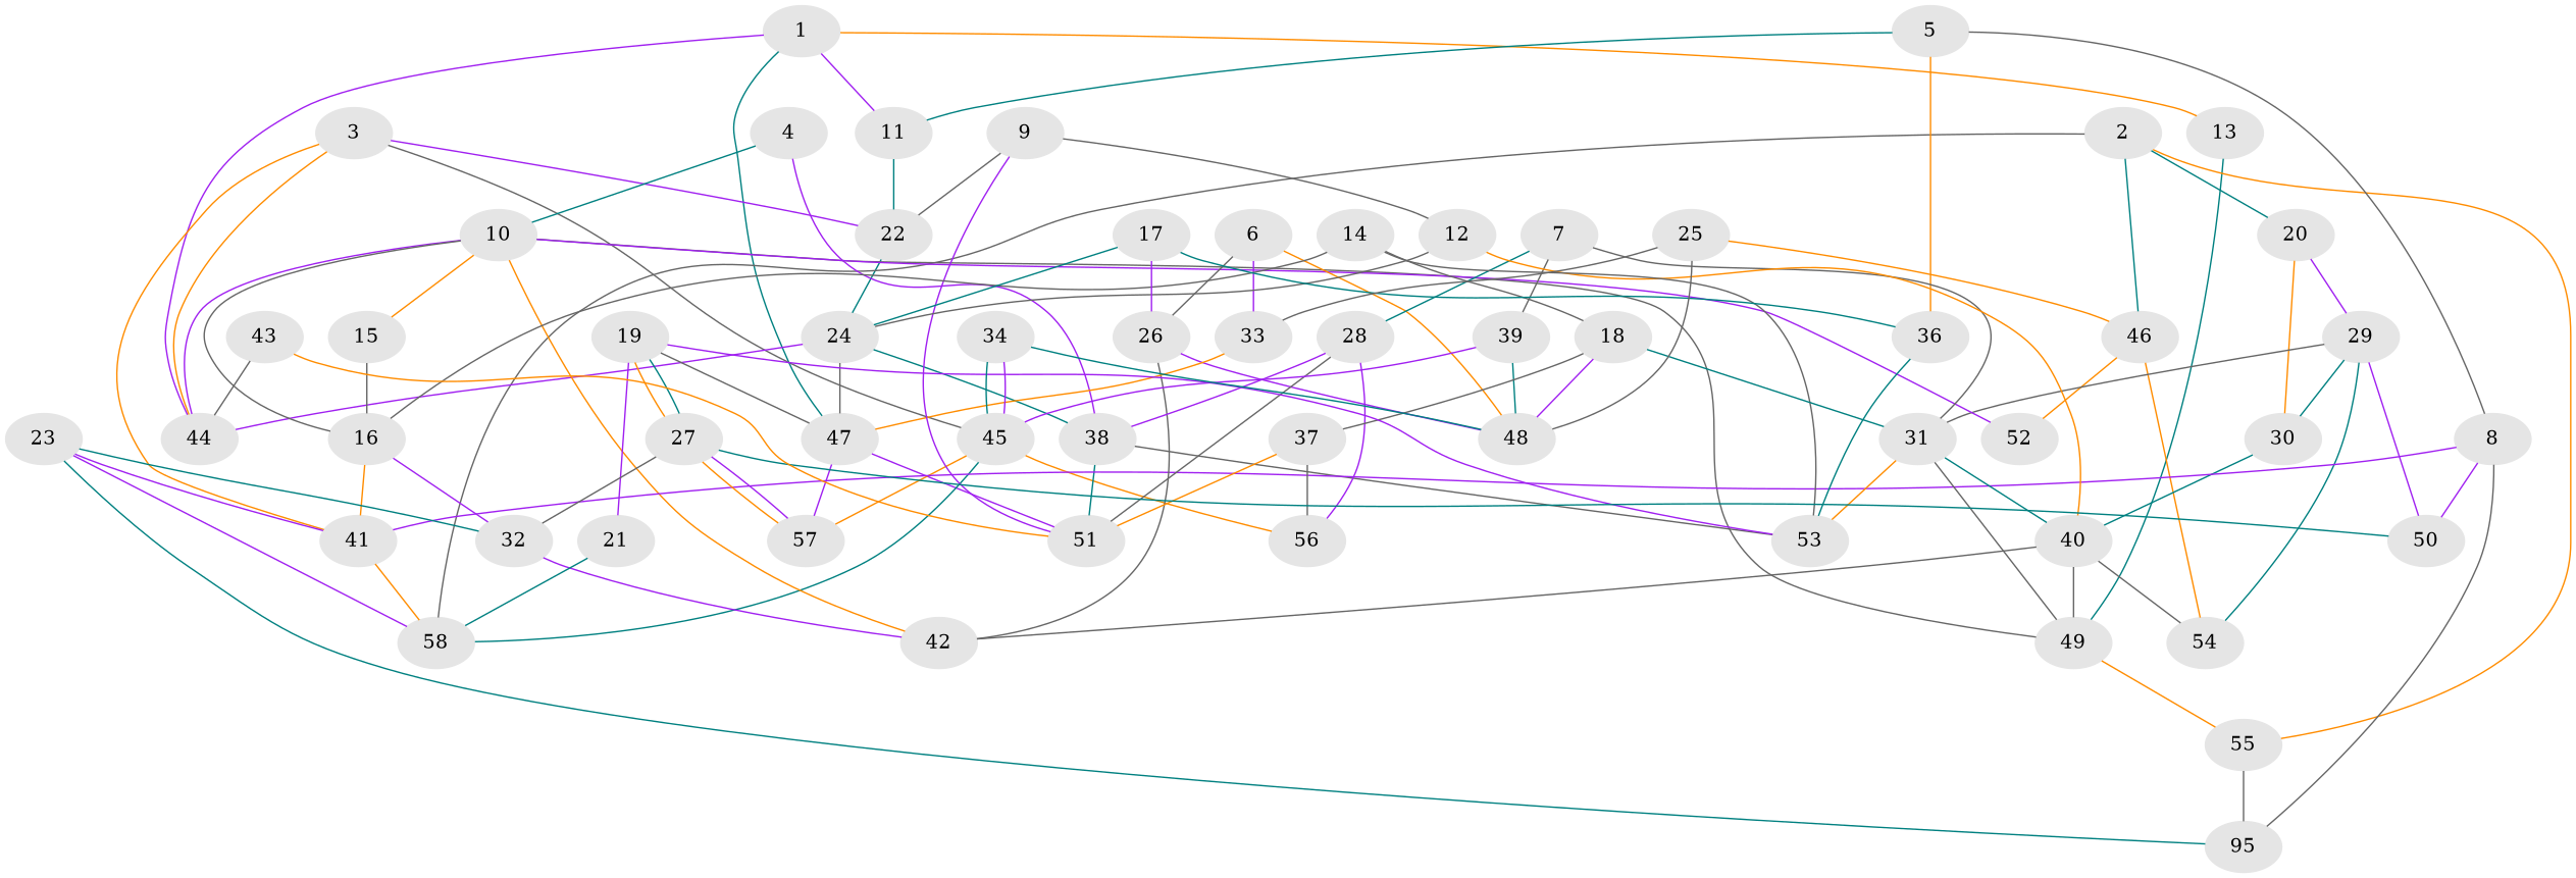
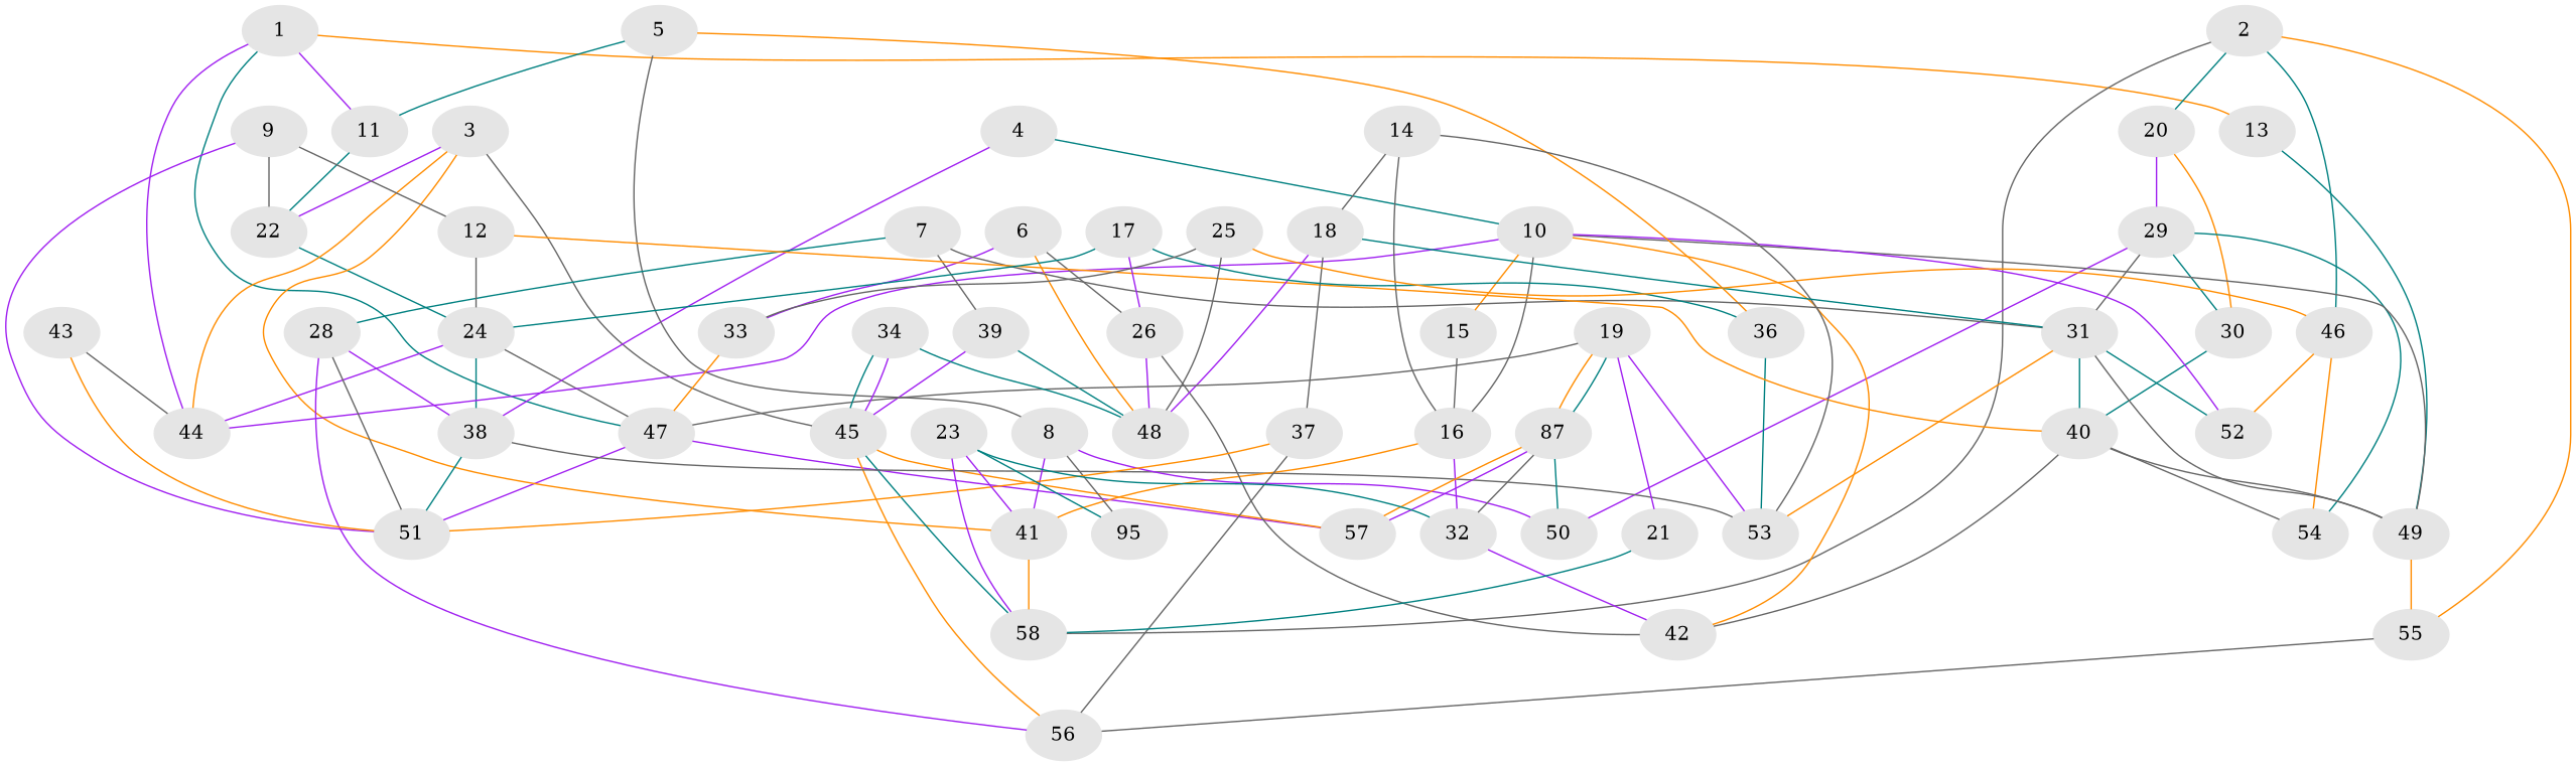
  graph {
    node [color=gray90 style=filled]
    edge [color=gray40]
    1
    11
    13
    44
    47
    22
    49
    51
    57
    2
    20
    46
    55
    58
    29
    30
    52
    54
    56
    3
    41
    45
    24
    4
    10
    38
    15
    16
    42
    53
    5
    8
    36
    n34 [label=95]
    50
    6
    26
    33
    48
    7
    28
    31
    39
    40
    9
    12
    32
    14
    18
    37
    17
    19
    21
-   27
+   27 [label=87]
    23
    25
    34
    43
    1 -- 11 [color=purple]
    1 -- 13 [color=darkorange]
    1 -- 44 [color=purple]
    1 -- 47 [color=teal]
    11 -- 22 [color=teal]
    13 -- 49 [color=teal]
    47 -- 51 [color=purple]
    47 -- 57 [color=purple]
    22 -- 24 [color=teal]
    49 -- 55 [color=darkorange]
    2 -- 20 [color=teal]
    2 -- 46 [color=teal]
    2 -- 55 [color=darkorange]
    2 -- 58
    20 -- 29 [color=purple]
    20 -- 30 [color=darkorange]
    46 -- 52 [color=darkorange]
    46 -- 54 [color=darkorange]
-   55 -- n34
+   55 -- 56
    29 -- 30 [color=teal]
    29 -- 54 [color=teal]
    29 -- 50 [color=purple]
    29 -- 31
    30 -- 40 [color=teal]
    3 -- 44 [color=darkorange]
    3 -- 22 [color=purple]
    3 -- 41 [color=darkorange]
    3 -- 45
    41 -- 58 [color=darkorange]
    45 -- 57 [color=darkorange]
    45 -- 58 [color=teal]
    45 -- 56 [color=darkorange]
    24 -- 44 [color=purple]
    24 -- 47
    24 -- 38 [color=teal]
    4 -- 10 [color=teal]
    4 -- 38 [color=purple]
    10 -- 44 [color=purple]
    10 -- 49
    10 -- 52 [color=purple]
    10 -- 15 [color=darkorange]
    10 -- 16
    10 -- 42 [color=darkorange]
    38 -- 51 [color=teal]
    38 -- 53
    15 -- 16
    16 -- 41 [color=darkorange]
    16 -- 32 [color=purple]
    5 -- 11 [color=teal]
    5 -- 8
    5 -- 36 [color=darkorange]
    8 -- 41 [color=purple]
    8 -- n34
    8 -- 50 [color=purple]
    36 -- 53 [color=teal]
    6 -- 26
    6 -- 33 [color=purple]
    6 -- 48 [color=darkorange]
    26 -- 42
    26 -- 48 [color=purple]
    33 -- 47 [color=darkorange]
    7 -- 28 [color=teal]
    7 -- 31
    7 -- 39
    28 -- 51
    28 -- 56 [color=purple]
    28 -- 38 [color=purple]
    31 -- 49
+   31 -- 52 [color=teal]
    31 -- 53 [color=darkorange]
    31 -- 40 [color=teal]
    39 -- 45 [color=purple]
    39 -- 48 [color=teal]
    40 -- 49
    40 -- 54
    40 -- 42
    9 -- 22
    9 -- 51 [color=purple]
    9 -- 12
    12 -- 24
    12 -- 40 [color=darkorange]
    32 -- 42 [color=purple]
    14 -- 16
    14 -- 53
    14 -- 18
    18 -- 48 [color=purple]
    18 -- 31 [color=teal]
    18 -- 37
    37 -- 51 [color=darkorange]
    37 -- 56
    17 -- 24 [color=teal]
    17 -- 36 [color=teal]
    17 -- 26 [color=purple]
    19 -- 47
    19 -- 53 [color=purple]
    19 -- 21 [color=purple]
    19 -- 27 [color=darkorange]
    19 -- 27 [color=teal]
    21 -- 58 [color=teal]
    27 -- 57 [color=darkorange]
    27 -- 57 [color=purple]
    27 -- 50 [color=teal]
    27 -- 32
    23 -- 58 [color=purple]
    23 -- 41 [color=purple]
    23 -- n34 [color=teal]
    23 -- 32 [color=teal]
    25 -- 46 [color=darkorange]
    25 -- 33
    25 -- 48
    34 -- 45 [color=teal]
    34 -- 45 [color=purple]
    34 -- 48 [color=teal]
    43 -- 44
    43 -- 51 [color=darkorange]
  }
